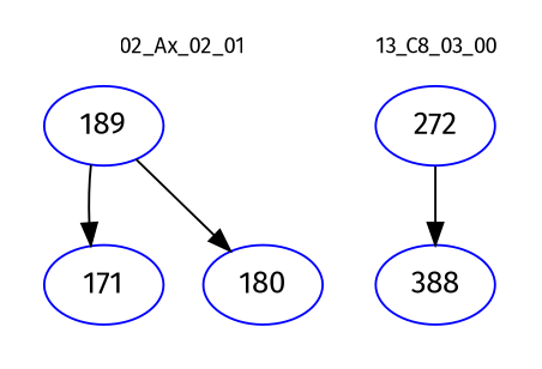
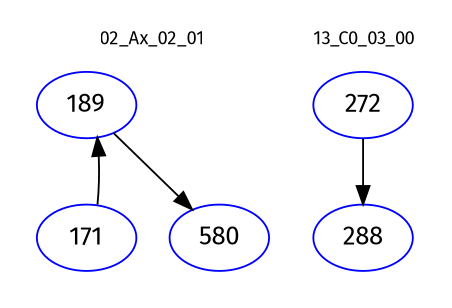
  digraph {
    fontname="Fira Sans"
    node [color=blue fontname="Fira Sans"]
    edge [color=black fontname="Fira Sans"]
    n1 [label=189]
    n2 [label=171]
-   n3 [label=180]
+   n3 [label=580]
    n4 [label=272]
-   n5 [label=388]
+   n5 [label=288]
    subgraph cluster_1 {
      color=white
      fontsize=10
      label="02_Ax_02_01"
      n1
      n2
      n3
    }
    subgraph cluster_2 {
      color=white
      fontsize=10
-     label="13_C8_03_00"
+     label="13_C0_03_00"
      n4
      n5
    }
-   n1 -> n2
+   n2 -> n1
    n1 -> n3
    n4 -> n5
  }
